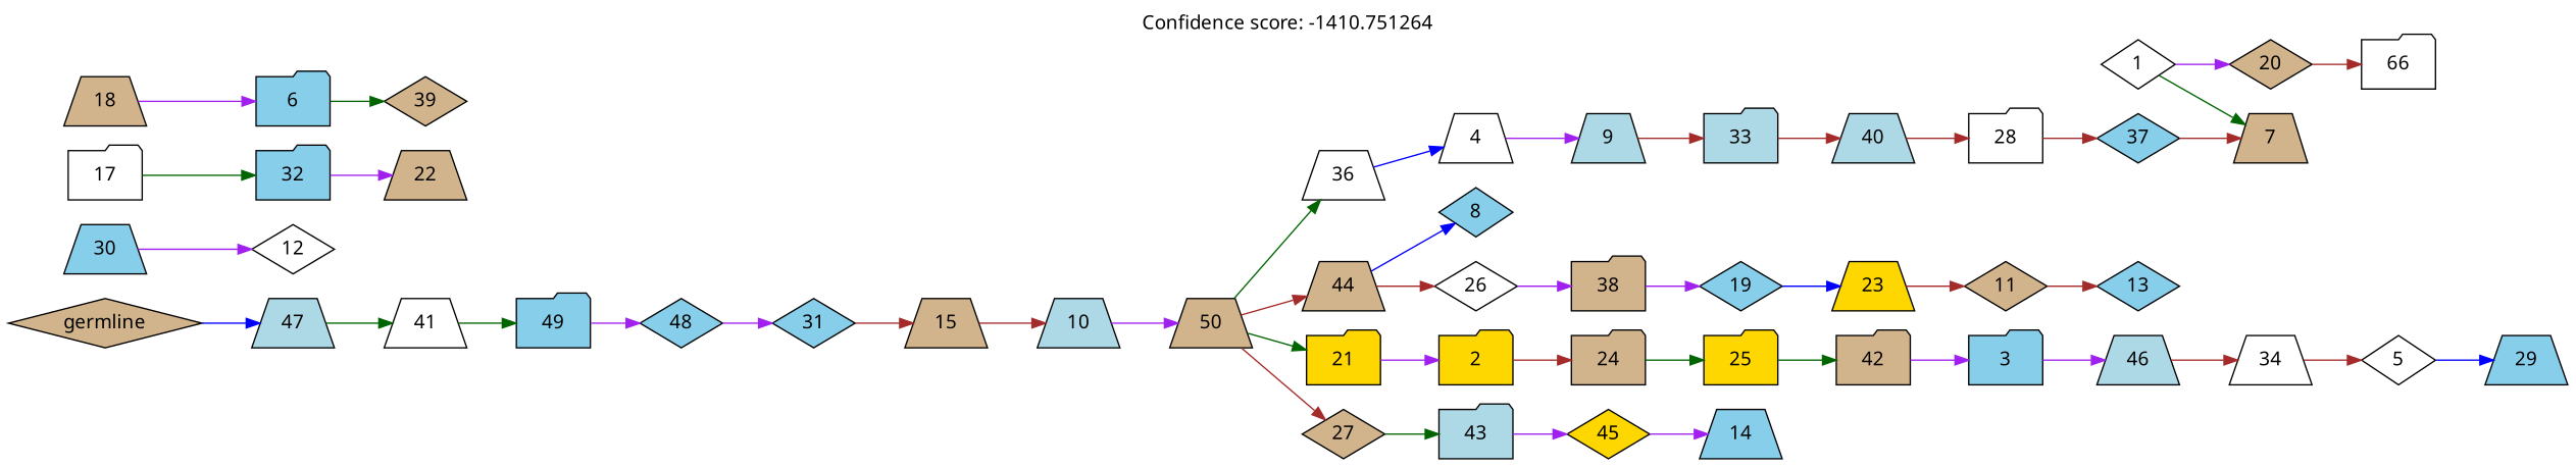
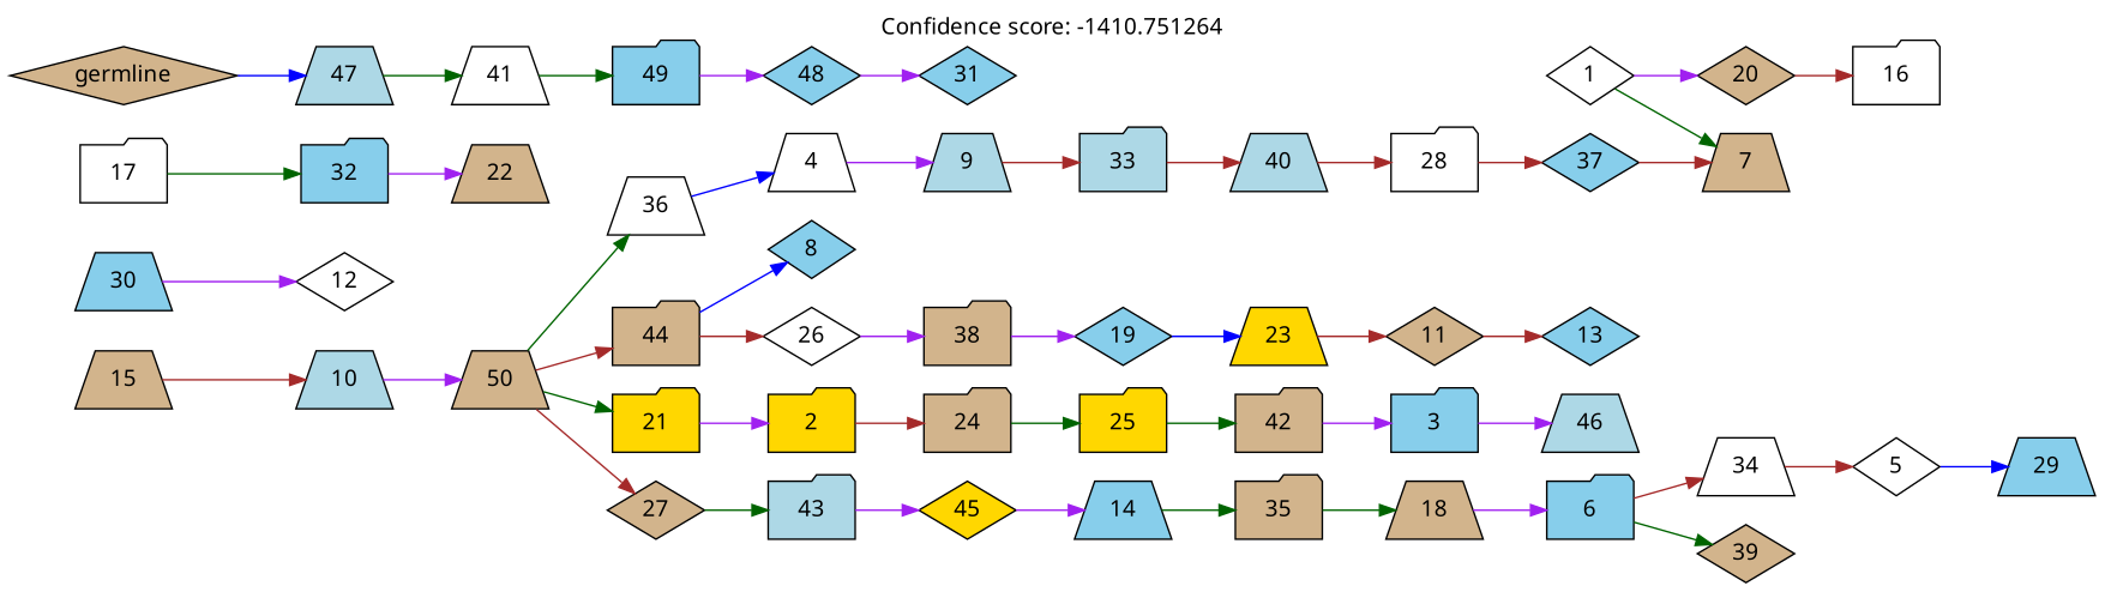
  digraph {
    fontname="Noto Sans"
    label="Confidence score: -1410.751264"
    labelloc=t
    rankdir=LR
    node [fillcolor=tan fontname="Noto Sans" shape=trapezium style=filled]
    edge [color=brown fontname="Noto Sans"]
    n1 [label=20 shape=diamond]
-   n2 [fillcolor=white label=66 shape=folder]
+   n2 [fillcolor=white label=16 shape=folder]
    n3 [fillcolor=white label=1 shape=diamond]
    n4 [label=7]
    n5 [fillcolor=skyblue label=37 shape=diamond]
    n6 [fillcolor=white label=28 shape=folder]
    n7 [fillcolor=lightblue label=40]
    n8 [fillcolor=lightblue label=33 shape=folder]
    n9 [fillcolor=lightblue label=9]
    n10 [fillcolor=white label=4]
    n11 [fillcolor=white label=36]
    n12 [fillcolor=skyblue label=30]
    n13 [fillcolor=white label=12 shape=diamond]
    n14 [fillcolor=skyblue label=8 shape=diamond]
    n15 [label=11 shape=diamond]
    n16 [fillcolor=skyblue label=13 shape=diamond]
    n17 [fillcolor=gold label=23]
    n18 [fillcolor=skyblue label=19 shape=diamond]
    n19 [label=38 shape=folder]
    n20 [fillcolor=white label=26 shape=diamond]
-   n21 [label=44]
+   n21 [label=44 shape=folder]
    n22 [fillcolor=skyblue label=32 shape=folder]
    n23 [label=22]
    n24 [fillcolor=white label=17 shape=folder]
    n25 [fillcolor=skyblue label=29]
    n26 [fillcolor=white label=5 shape=diamond]
    n27 [fillcolor=white label=34]
    n28 [fillcolor=lightblue label=46]
    n29 [fillcolor=skyblue label=3 shape=folder]
    n30 [label=42 shape=folder]
    n31 [fillcolor=gold label=25 shape=folder]
    n32 [label=24 shape=folder]
    n33 [fillcolor=gold label=2 shape=folder]
    n34 [fillcolor=gold label=21 shape=folder]
    n35 [fillcolor=skyblue label=6 shape=folder]
    n36 [label=39 shape=diamond]
    n37 [label=18]
+   n38 [label=35 shape=folder]
    n39 [fillcolor=skyblue label=14]
    n40 [fillcolor=gold label=45 shape=diamond]
    n41 [fillcolor=lightblue label=43 shape=folder]
    n42 [label=27 shape=diamond]
    n43 [label=50]
    n44 [fillcolor=lightblue label=10]
    n45 [label=15]
    n46 [fillcolor=skyblue label=31 shape=diamond]
    n47 [fillcolor=skyblue label=48 shape=diamond]
    n48 [fillcolor=skyblue label=49 shape=folder]
    n49 [fillcolor=white label=41]
    n50 [fillcolor=lightblue label=47]
    n51 [label=germline shape=diamond]
    n1 -> n2
    n3 -> n1 [color=purple]
    n3 -> n4 [color=darkgreen]
    n5 -> n4
    n6 -> n5
    n7 -> n6
    n8 -> n7
    n9 -> n8
    n10 -> n9 [color=purple]
    n11 -> n10 [color=blue]
    n12 -> n13 [color=purple]
    n15 -> n16
    n17 -> n15
    n18 -> n17 [color=blue]
    n19 -> n18 [color=purple]
    n20 -> n19 [color=purple]
    n21 -> n14 [color=blue]
    n21 -> n20
    n22 -> n23 [color=purple]
    n24 -> n22 [color=darkgreen]
    n26 -> n25 [color=blue]
    n27 -> n26
-   n28 -> n27
+   n35 -> n27
    n29 -> n28 [color=purple]
    n30 -> n29 [color=purple]
    n31 -> n30 [color=darkgreen]
    n32 -> n31 [color=darkgreen]
    n33 -> n32
    n34 -> n33 [color=purple]
    n35 -> n36 [color=darkgreen]
    n37 -> n35 [color=purple]
+   n38 -> n37 [color=darkgreen]
+   n39 -> n38 [color=darkgreen]
    n40 -> n39 [color=purple]
    n41 -> n40 [color=purple]
    n42 -> n41 [color=darkgreen]
    n43 -> n11 [color=darkgreen]
    n43 -> n21
    n43 -> n34 [color=darkgreen]
    n43 -> n42
    n44 -> n43 [color=purple]
    n45 -> n44
-   n46 -> n45
    n47 -> n46 [color=purple]
    n48 -> n47 [color=purple]
    n49 -> n48 [color=darkgreen]
    n50 -> n49 [color=darkgreen]
    n51 -> n50 [color=blue]
  }
